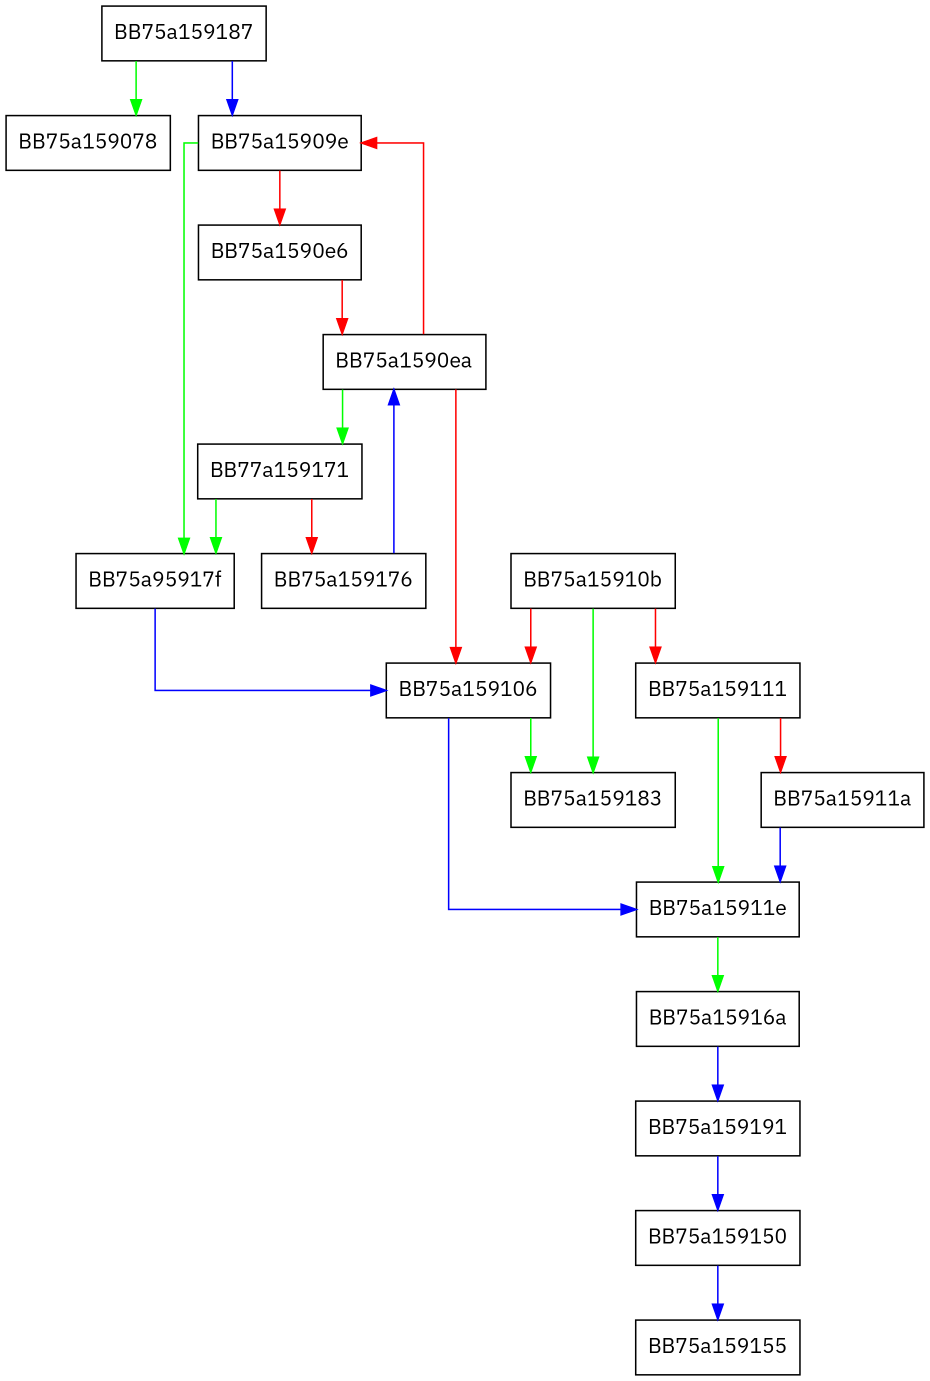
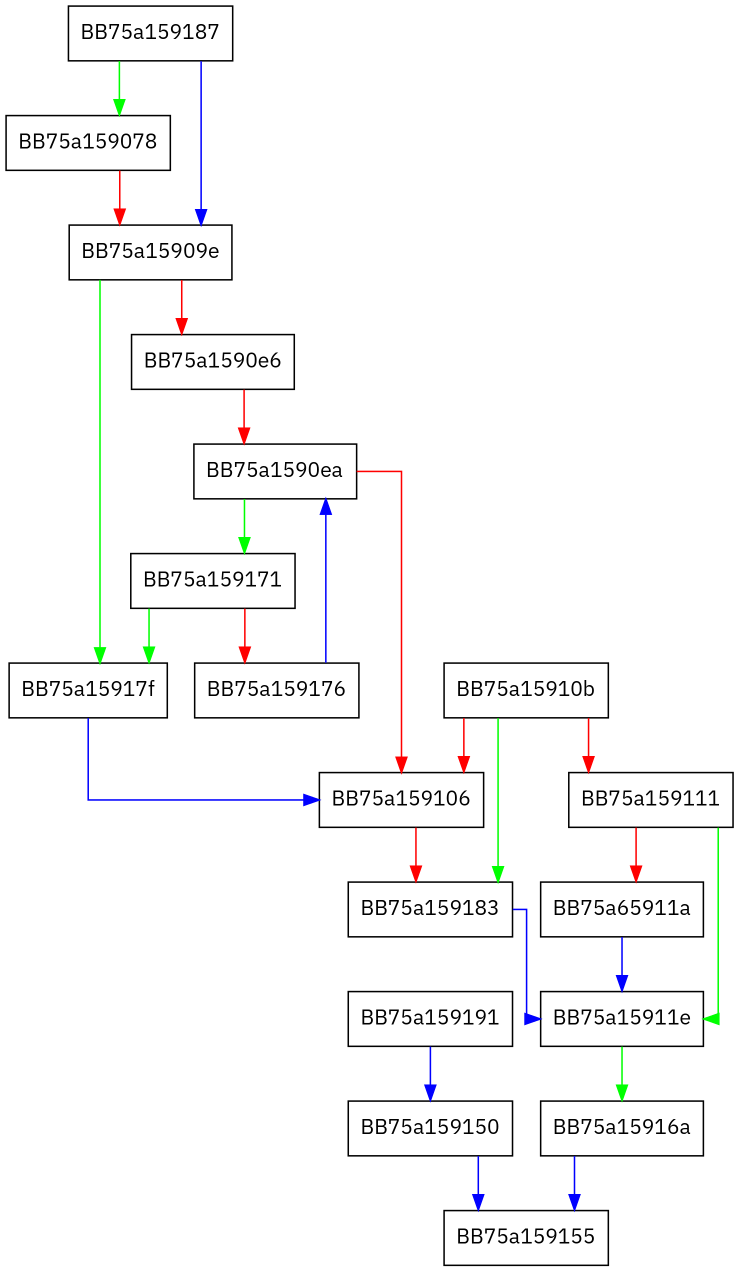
  digraph {
    fontname="IBM Plex Sans"
    splines=ortho
    node [fontname="IBM Plex Sans" shape=box]
    edge [color=red fontname="IBM Plex Sans"]
    BB75a159078
    BB75a15909e
    BB75a159187
-   BB75a15917f [label=BB75a95917f]
+   BB75a15917f
    BB75a1590e6
    BB75a159106
    BB75a1590ea
    BB75a159183
-   BB75a159171 [label=BB77a159171]
+   BB75a159171
    BB75a159176
    BB75a15911e
    BB75a15910b
    BB75a159111
    BB75a15916a
-   BB75a15911a
+   BB75a15911a [label=BB75a65911a]
    BB75a159155
    BB75a159191
    BB75a159150
-   BB75a1590ea -> BB75a15909e
+   BB75a159078 -> BB75a15909e
    BB75a15909e -> BB75a15917f [color=green]
    BB75a15909e -> BB75a1590e6
    BB75a159187 -> BB75a159078 [color=green]
    BB75a159187 -> BB75a15909e [color=blue]
    BB75a15917f -> BB75a159106 [color=blue]
    BB75a1590e6 -> BB75a1590ea
-   BB75a159106 -> BB75a159183 [color=green]
+   BB75a159106 -> BB75a159183
    BB75a1590ea -> BB75a159106
    BB75a1590ea -> BB75a159171 [color=green]
-   BB75a159106 -> BB75a15911e [color=blue]
+   BB75a159183 -> BB75a15911e [color=blue]
    BB75a159171 -> BB75a15917f [color=green]
    BB75a159171 -> BB75a159176
    BB75a159176 -> BB75a1590ea [color=blue]
    BB75a15911e -> BB75a15916a [color=green]
    BB75a15910b -> BB75a159106
    BB75a15910b -> BB75a159183 [color=green]
    BB75a15910b -> BB75a159111
    BB75a159111 -> BB75a15911e [color=green]
    BB75a159111 -> BB75a15911a
-   BB75a15916a -> BB75a159191 [color=blue]
+   BB75a15916a -> BB75a159155 [color=blue]
    BB75a15911a -> BB75a15911e [color=blue]
    BB75a159191 -> BB75a159150 [color=blue]
    BB75a159150 -> BB75a159155 [color=blue]
  }
